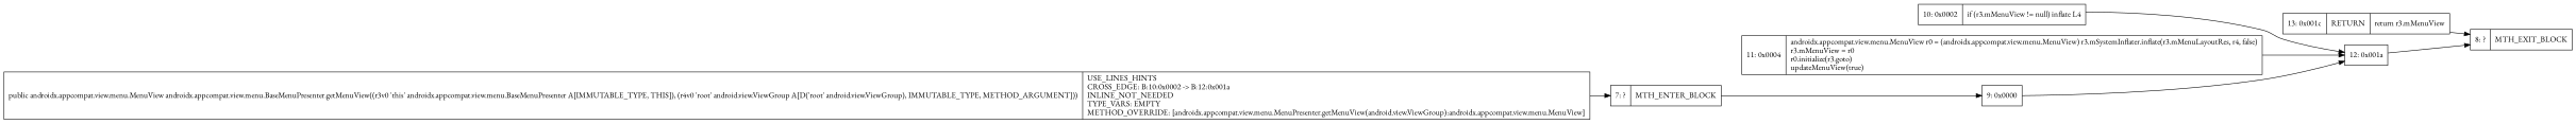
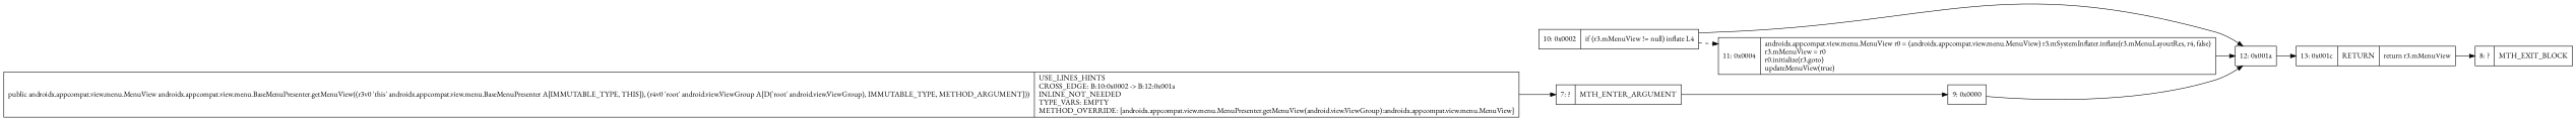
  digraph {
    fontname="EB Garamond"
    rankdir=LR
    node [fontname="EB Garamond" shape=record]
    edge [fontname="EB Garamond"]
-   n1 [label="{7\:\ ?|MTH_ENTER_BLOCK\l}"]
+   n1 [label="{7\:\ ?|MTH_ENTER_ARGUMENT\l}"]
    n2 [label="{9\:\ 0x0000}"]
    n3 [label="{12\:\ 0x001a}"]
    n4 [label="{10\:\ 0x0002|if (r3.mMenuView != null) inflate L4\l}"]
    n5 [label="{11\:\ 0x0004|androidx.appcompat.view.menu.MenuView r0 = (androidx.appcompat.view.menu.MenuView) r3.mSystemInflater.inflate(r3.mMenuLayoutRes, r4, false)\lr3.mMenuView = r0\lr0.initialize(r3.goto)\lupdateMenuView(true)\l}"]
    n6 [label="{13\:\ 0x001c|RETURN\l|return r3.mMenuView\l}"]
    n7 [label="{8\:\ ?|MTH_EXIT_BLOCK\l}"]
    n8 [label="{public androidx.appcompat.view.menu.MenuView androidx.appcompat.view.menu.BaseMenuPresenter.getMenuView((r3v0 'this' androidx.appcompat.view.menu.BaseMenuPresenter A[IMMUTABLE_TYPE, THIS]), (r4v0 'root' android.view.ViewGroup A[D('root' android.view.ViewGroup), IMMUTABLE_TYPE, METHOD_ARGUMENT]))  | USE_LINES_HINTS\lCROSS_EDGE: B:10:0x0002 \-\> B:12:0x001a\lINLINE_NOT_NEEDED\lTYPE_VARS: EMPTY\lMETHOD_OVERRIDE: [androidx.appcompat.view.menu.MenuPresenter.getMenuView(android.view.ViewGroup):androidx.appcompat.view.menu.MenuView]\l}"]
    n1 -> n2
    n2 -> n3
-   n3 -> n7
+   n3 -> n6
    n4 -> n3
+   n4 -> n5 [style=dashed]
    n5 -> n3
    n6 -> n7
    n8 -> n1
  }
